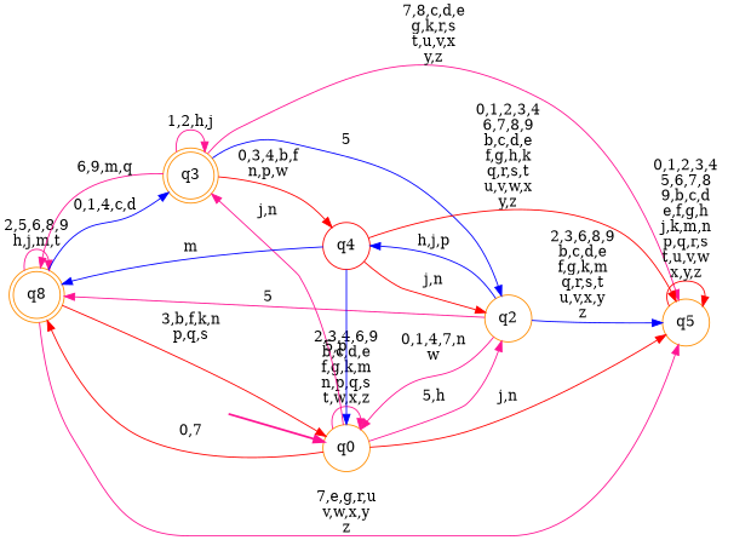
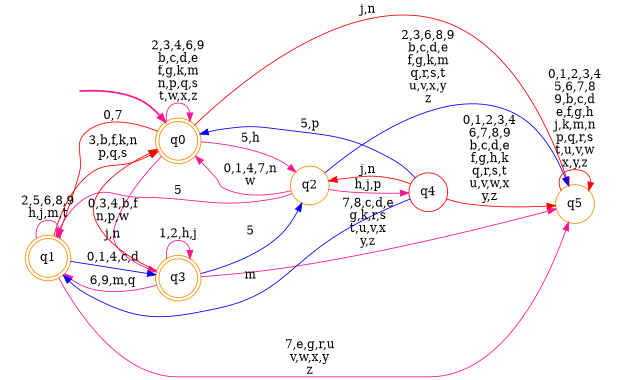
  digraph {
    rankdir=LR
    node [shape=doublecircle style="rounded,filled" color=darkorange fillcolor=white]
    edge [color=deeppink]
    __start0 [height=0 shape=none style=invis width=0 color="" fillcolor=""]
-   n2 [label=q0 shape=circle]
-   n3 [label=q8]
+   n2 [label=q0]
+   n3 [label=q1]
    n4 [label=q2 shape=circle]
    n5 [label=q3]
    n6 [label=q5 shape=circle style=filled]
    n7 [color=red label=q4 shape=circle style=filled]
    subgraph cluster_1 {
      nodesep=0.15
      ranksep=0.15
      style=invis
      __start0
      n2
    }
    __start0 -> n2 [penwidth=2]
    n2 -> n2 [label="2,3,4,6,9\nb,c,d,e\nf,g,k,m\nn,p,q,s\nt,w,x,z"]
    n2 -> n3 [color=red label="0,7"]
    n2 -> n4 [label="5,h"]
    n2 -> n5 [label="j,n"]
    n2 -> n6 [color=red label="j,n"]
    n3 -> n2 [color=red label="3,b,f,k,n\np,q,s"]
    n3 -> n3 [label="2,5,6,8,9\nh,j,m,t"]
    n3 -> n5 [color=blue label="0,1,4,c,d"]
    n3 -> n6 [label="7,e,g,r,u\nv,w,x,y\nz"]
    n4 -> n2 [label="0,1,4,7,n\nw"]
    n4 -> n3 [label=5]
    n4 -> n6 [color=blue label="2,3,6,8,9\nb,c,d,e\nf,g,k,m\nq,r,s,t\nu,v,x,y\nz"]
-   n4 -> n7 [color=blue label="h,j,p"]
-   n5 -> n7 [color=red label="0,3,4,b,f\nn,p,w"]
+   n4 -> n7 [label="h,j,p"]
+   n5 -> n2 [color=red label="0,3,4,b,f\nn,p,w"]
    n5 -> n3 [label="6,9,m,q"]
    n5 -> n4 [color=blue label=5]
    n5 -> n5 [label="1,2,h,j"]
    n5 -> n6 [label="7,8,c,d,e\ng,k,r,s\nt,u,v,x\ny,z"]
    n6 -> n6 [color=red label="0,1,2,3,4\n5,6,7,8\n9,b,c,d\ne,f,g,h\nj,k,m,n\np,q,r,s\nt,u,v,w\nx,y,z"]
    n7 -> n2 [color=blue label="5,p"]
    n7 -> n3 [color=blue label=m]
    n7 -> n4 [color=red label="j,n"]
    n7 -> n6 [color=red label="0,1,2,3,4\n6,7,8,9\nb,c,d,e\nf,g,h,k\nq,r,s,t\nu,v,w,x\ny,z"]
  }
